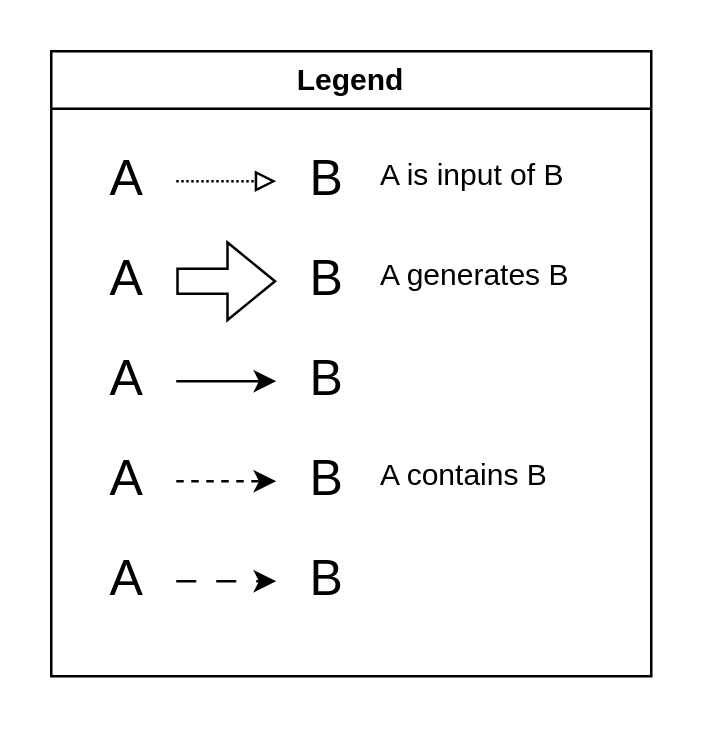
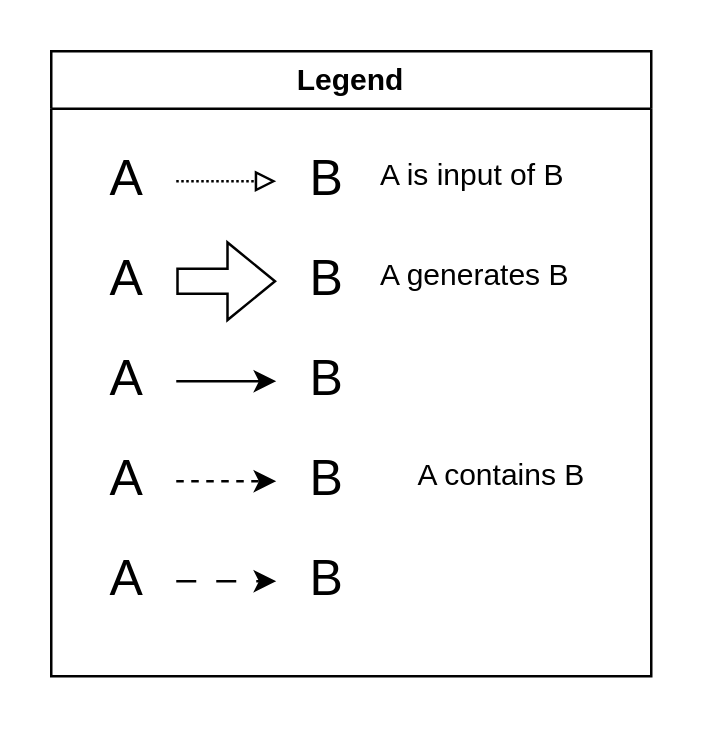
  <mxCell id="0" />
  <mxCell id="1" parent="0" />
  <mxCell id="2" value="&lt;span style=&quot;background-color: light-dark(#ffffff, var(--ge-dark-color, #121212));&quot;&gt;Legend&lt;/span&gt;" style="swimlane;whiteSpace=wrap;html=1;strokeColor=default;align=center;verticalAlign=middle;fontFamily=Helvetica;fontSize=12;fontColor=default;fillColor=default;labelBackgroundColor=none;gradientColor=none;swimlaneFillColor=default;" vertex="1" parent="1"><mxGeometry x="20" y="20" width="240" height="250" as="geometry"><mxRectangle x="40" y="120" width="80" height="30" as="alternateBounds" /></mxGeometry></mxCell>
  <mxCell id="3" value="" style="endArrow=block;html=1;rounded=0;fontFamily=Helvetica;fontSize=12;fontColor=default;dashed=1;dashPattern=1 1;endFill=0;" edge="1" parent="2"><mxGeometry width="50" height="50" relative="1" as="geometry"><mxPoint x="50" y="52" as="sourcePoint" /><mxPoint x="90" y="52" as="targetPoint" /></mxGeometry></mxCell>
  <mxCell id="4" value="" style="endArrow=classic;html=1;rounded=0;fontFamily=Helvetica;fontSize=12;fontColor=default;shape=flexArrow;" edge="1" parent="2"><mxGeometry width="50" height="50" relative="1" as="geometry"><mxPoint x="50" y="92" as="sourcePoint" /><mxPoint x="90" y="92" as="targetPoint" /></mxGeometry></mxCell>
  <mxCell id="5" value="" style="endArrow=classic;html=1;rounded=0;fontFamily=Helvetica;fontSize=12;fontColor=default;" edge="1" parent="2"><mxGeometry width="50" height="50" relative="1" as="geometry"><mxPoint x="50" y="132" as="sourcePoint" /><mxPoint x="90" y="132" as="targetPoint" /></mxGeometry></mxCell>
  <mxCell id="6" value="" style="endArrow=classic;html=1;rounded=0;fontFamily=Helvetica;fontSize=12;fontColor=default;dashed=1;" edge="1" parent="2"><mxGeometry width="50" height="50" relative="1" as="geometry"><mxPoint x="50" y="172" as="sourcePoint" /><mxPoint x="90" y="172" as="targetPoint" /></mxGeometry></mxCell>
  <mxCell id="7" value="A is input of B" style="text;html=1;align=left;verticalAlign=middle;resizable=0;points=[];autosize=1;strokeColor=none;fillColor=none;fontFamily=Helvetica;fontSize=12;fontColor=default;" vertex="1" parent="2"><mxGeometry x="130" y="35" width="100" height="30" as="geometry" /></mxCell>
  <mxCell id="8" value="A" style="text;html=1;align=center;verticalAlign=middle;resizable=0;points=[];autosize=1;strokeColor=none;fillColor=none;fontFamily=Helvetica;fontSize=20;fontColor=default;" vertex="1" parent="2"><mxGeometry x="10" y="30" width="40" height="40" as="geometry" /></mxCell>
  <mxCell id="9" value="B" style="text;html=1;align=center;verticalAlign=middle;resizable=0;points=[];autosize=1;strokeColor=none;fillColor=none;fontFamily=Helvetica;fontSize=20;fontColor=default;" vertex="1" parent="2"><mxGeometry x="90" y="30" width="40" height="40" as="geometry" /></mxCell>
  <mxCell id="10" value="A" style="text;html=1;align=center;verticalAlign=middle;resizable=0;points=[];autosize=1;strokeColor=none;fillColor=none;fontFamily=Helvetica;fontSize=20;fontColor=default;" vertex="1" parent="2"><mxGeometry x="10" y="70" width="40" height="40" as="geometry" /></mxCell>
  <mxCell id="11" value="B" style="text;html=1;align=center;verticalAlign=middle;resizable=0;points=[];autosize=1;strokeColor=none;fillColor=none;fontFamily=Helvetica;fontSize=20;fontColor=default;" vertex="1" parent="2"><mxGeometry x="90" y="70" width="40" height="40" as="geometry" /></mxCell>
  <mxCell id="12" value="A" style="text;html=1;align=center;verticalAlign=middle;resizable=0;points=[];autosize=1;strokeColor=none;fillColor=none;fontFamily=Helvetica;fontSize=20;fontColor=default;" vertex="1" parent="2"><mxGeometry x="10" y="110" width="40" height="40" as="geometry" /></mxCell>
  <mxCell id="13" value="A" style="text;html=1;align=center;verticalAlign=middle;resizable=0;points=[];autosize=1;strokeColor=none;fillColor=none;fontFamily=Helvetica;fontSize=20;fontColor=default;" vertex="1" parent="2"><mxGeometry x="10" y="150" width="40" height="40" as="geometry" /></mxCell>
  <mxCell id="14" value="B" style="text;html=1;align=center;verticalAlign=middle;resizable=0;points=[];autosize=1;strokeColor=none;fillColor=none;fontFamily=Helvetica;fontSize=20;fontColor=default;" vertex="1" parent="2"><mxGeometry x="90" y="110" width="40" height="40" as="geometry" /></mxCell>
  <mxCell id="15" value="B" style="text;html=1;align=center;verticalAlign=middle;resizable=0;points=[];autosize=1;strokeColor=none;fillColor=none;fontFamily=Helvetica;fontSize=20;fontColor=default;" vertex="1" parent="2"><mxGeometry x="90" y="150" width="40" height="40" as="geometry" /></mxCell>
  <mxCell id="16" value="A generates B" style="text;html=1;align=left;verticalAlign=middle;resizable=0;points=[];autosize=1;strokeColor=none;fillColor=none;fontFamily=Helvetica;fontSize=12;fontColor=default;" vertex="1" parent="2"><mxGeometry x="130" y="75" width="100" height="30" as="geometry" /></mxCell>
- <mxCell id="17" value="A contains B" style="text;html=1;align=left;verticalAlign=middle;resizable=0;points=[];autosize=1;strokeColor=none;fillColor=none;fontFamily=Helvetica;fontSize=12;fontColor=default;" vertex="1" parent="2"><mxGeometry x="130" y="155.0" width="90" height="30" as="geometry" /></mxCell>
+ <mxCell id="17" value="A contains B" style="text;html=1;align=left;verticalAlign=middle;resizable=0;points=[];autosize=1;strokeColor=none;fillColor=none;fontFamily=Helvetica;fontSize=12;fontColor=default;" vertex="1" parent="2"><mxGeometry x="145" y="155.0" width="90" height="30" as="geometry" /></mxCell>
  <mxCell id="18" value="" style="endArrow=classic;html=1;rounded=0;fontFamily=Helvetica;fontSize=12;fontColor=default;dashed=1;dashPattern=8 8;" edge="1" parent="2"><mxGeometry width="50" height="50" relative="1" as="geometry"><mxPoint x="50" y="212" as="sourcePoint" /><mxPoint x="90" y="212" as="targetPoint" /></mxGeometry></mxCell>
  <mxCell id="19" value="A" style="text;html=1;align=center;verticalAlign=middle;resizable=0;points=[];autosize=1;strokeColor=none;fillColor=none;fontFamily=Helvetica;fontSize=20;fontColor=default;" vertex="1" parent="2"><mxGeometry x="10" y="190" width="40" height="40" as="geometry" /></mxCell>
  <mxCell id="20" value="B" style="text;html=1;align=center;verticalAlign=middle;resizable=0;points=[];autosize=1;strokeColor=none;fillColor=none;fontFamily=Helvetica;fontSize=20;fontColor=default;" vertex="1" parent="2"><mxGeometry x="90" y="190" width="40" height="40" as="geometry" /></mxCell>
